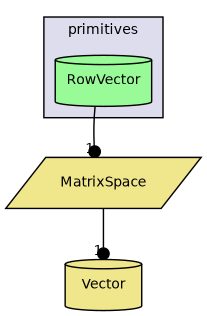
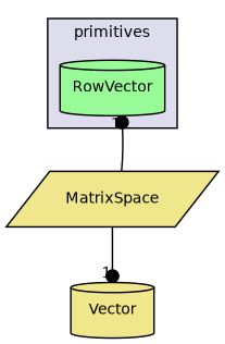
  digraph {
    compound=true
    node [color=black fillcolor=khaki fontname=Helvetica fontsize=10 shape=cylinder style=filled]
    edge [arrowhead=dot headlabel=1 labeldistance=1.5 labelfontname=Helvetica labelfontsize=10]
    n1 [fillcolor=palegreen label=RowVector pencolor=black]
    n2 [label=MatrixSpace shape=parallelogram]
    n3 [label=Vector]
    subgraph cluster_1 {
      bgcolor="#ddddee"
      fontname=Helvetica
      fontsize=10
      label=primitives
      pencolor=black
      n1
    }
-   n1 -> n2
+   n2 -> n1
    n2 -> n3
  }
